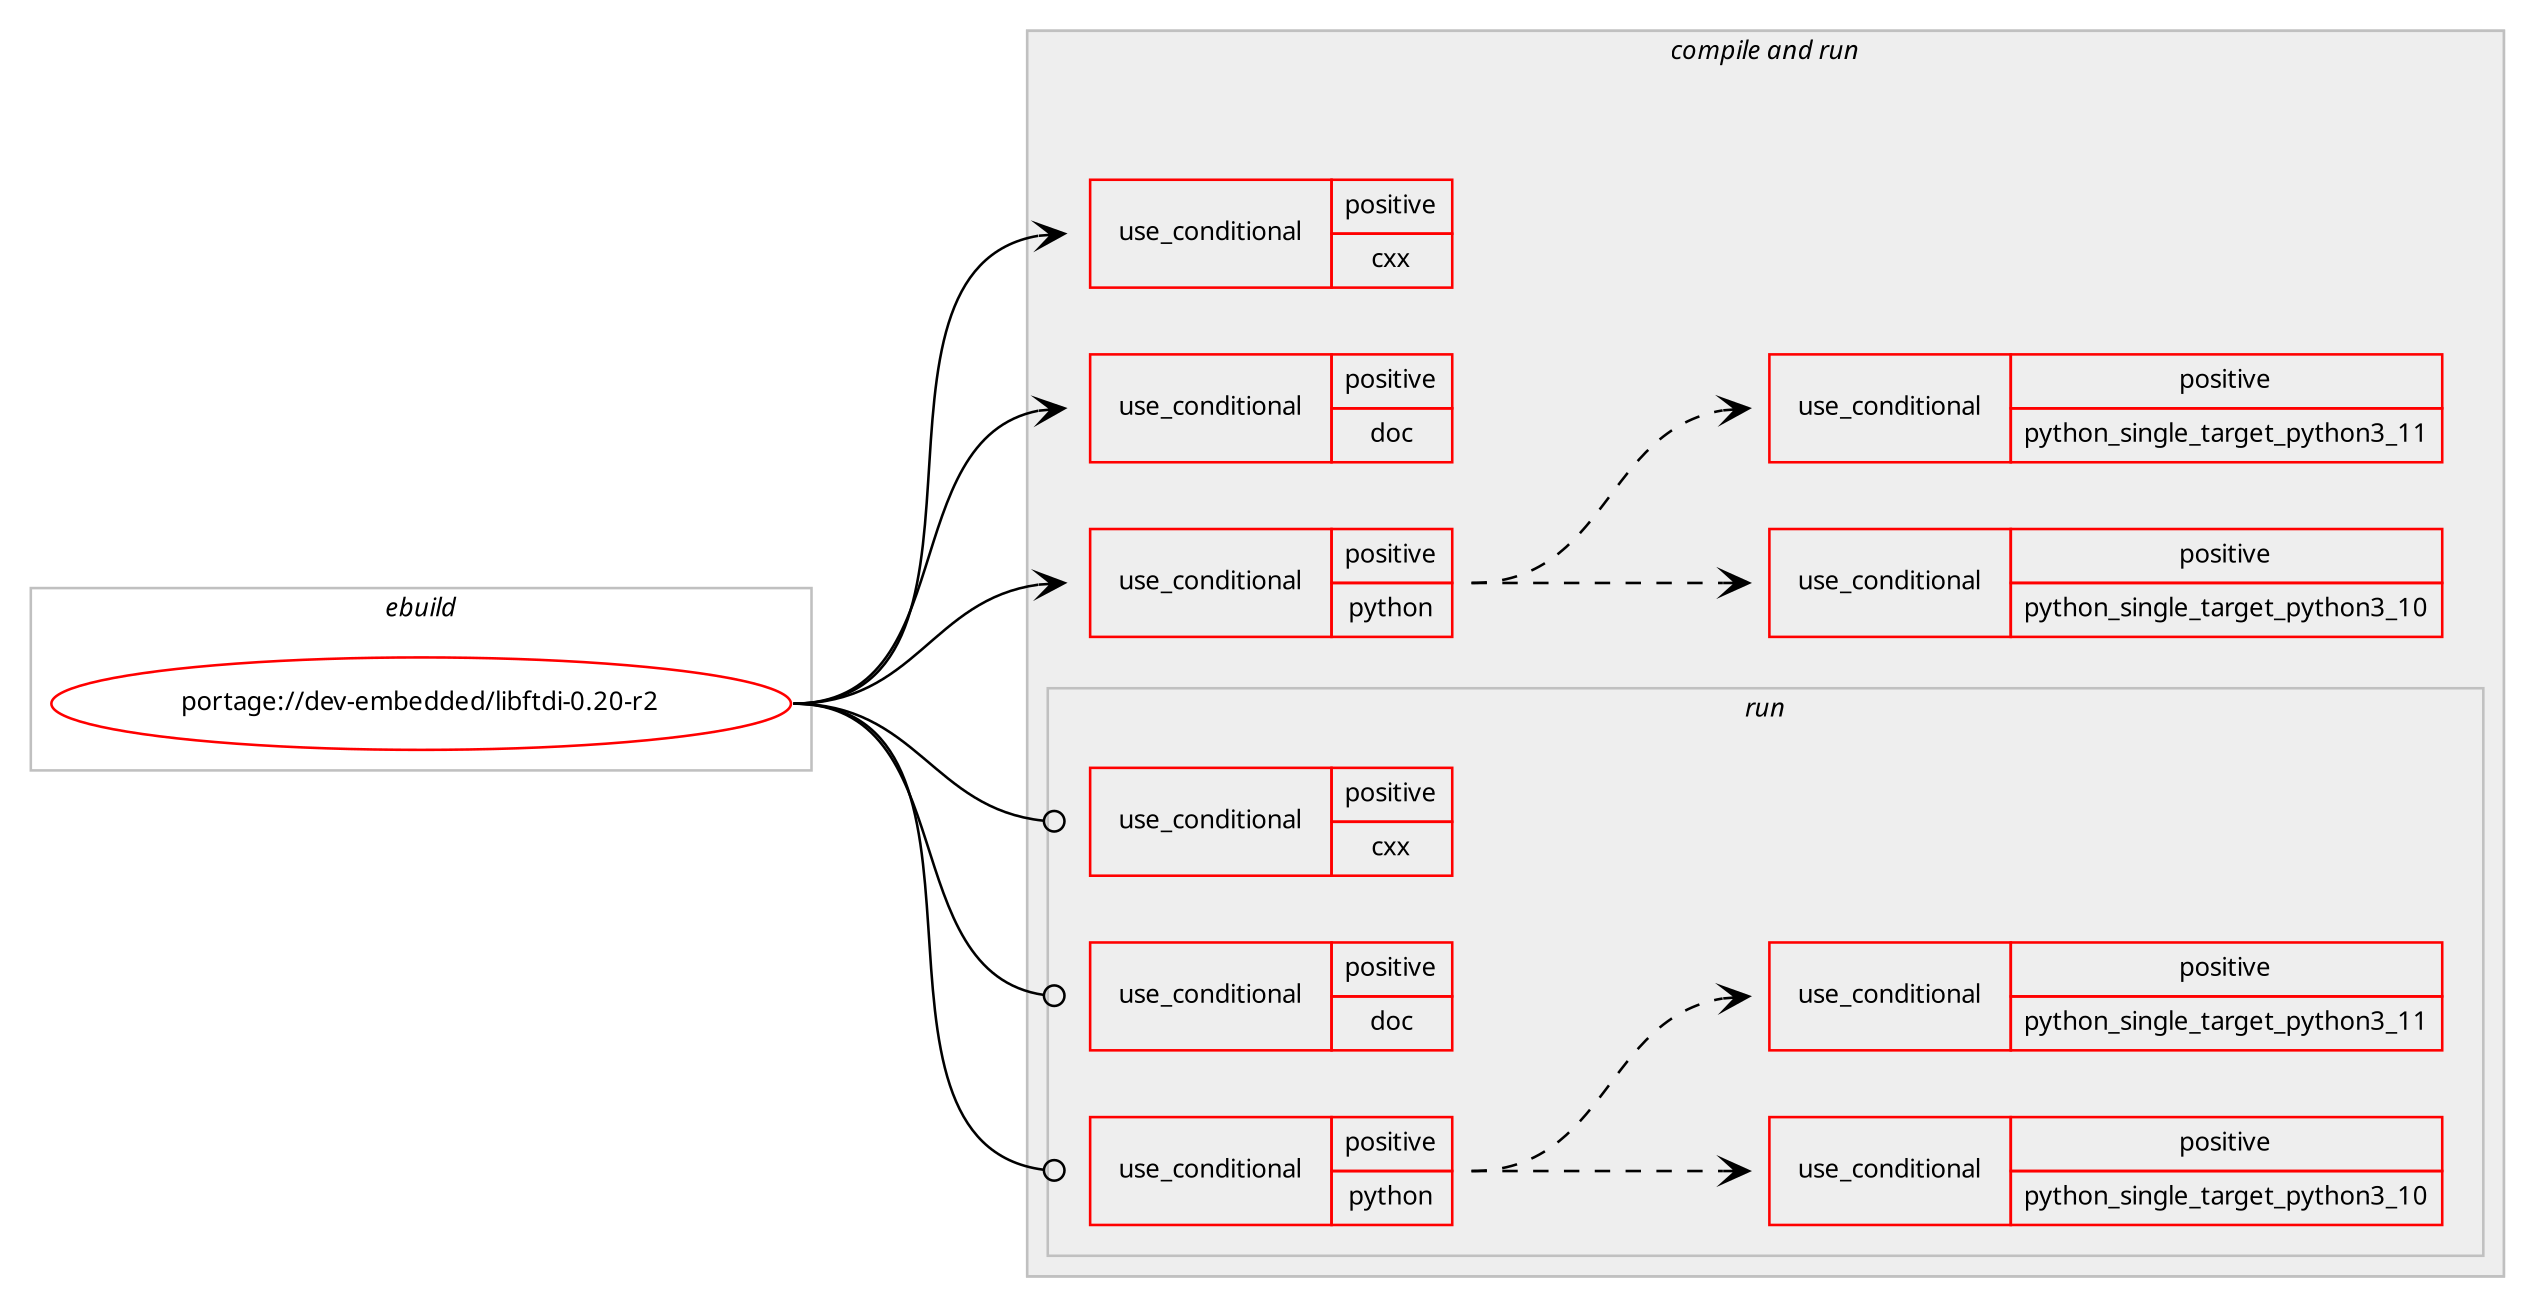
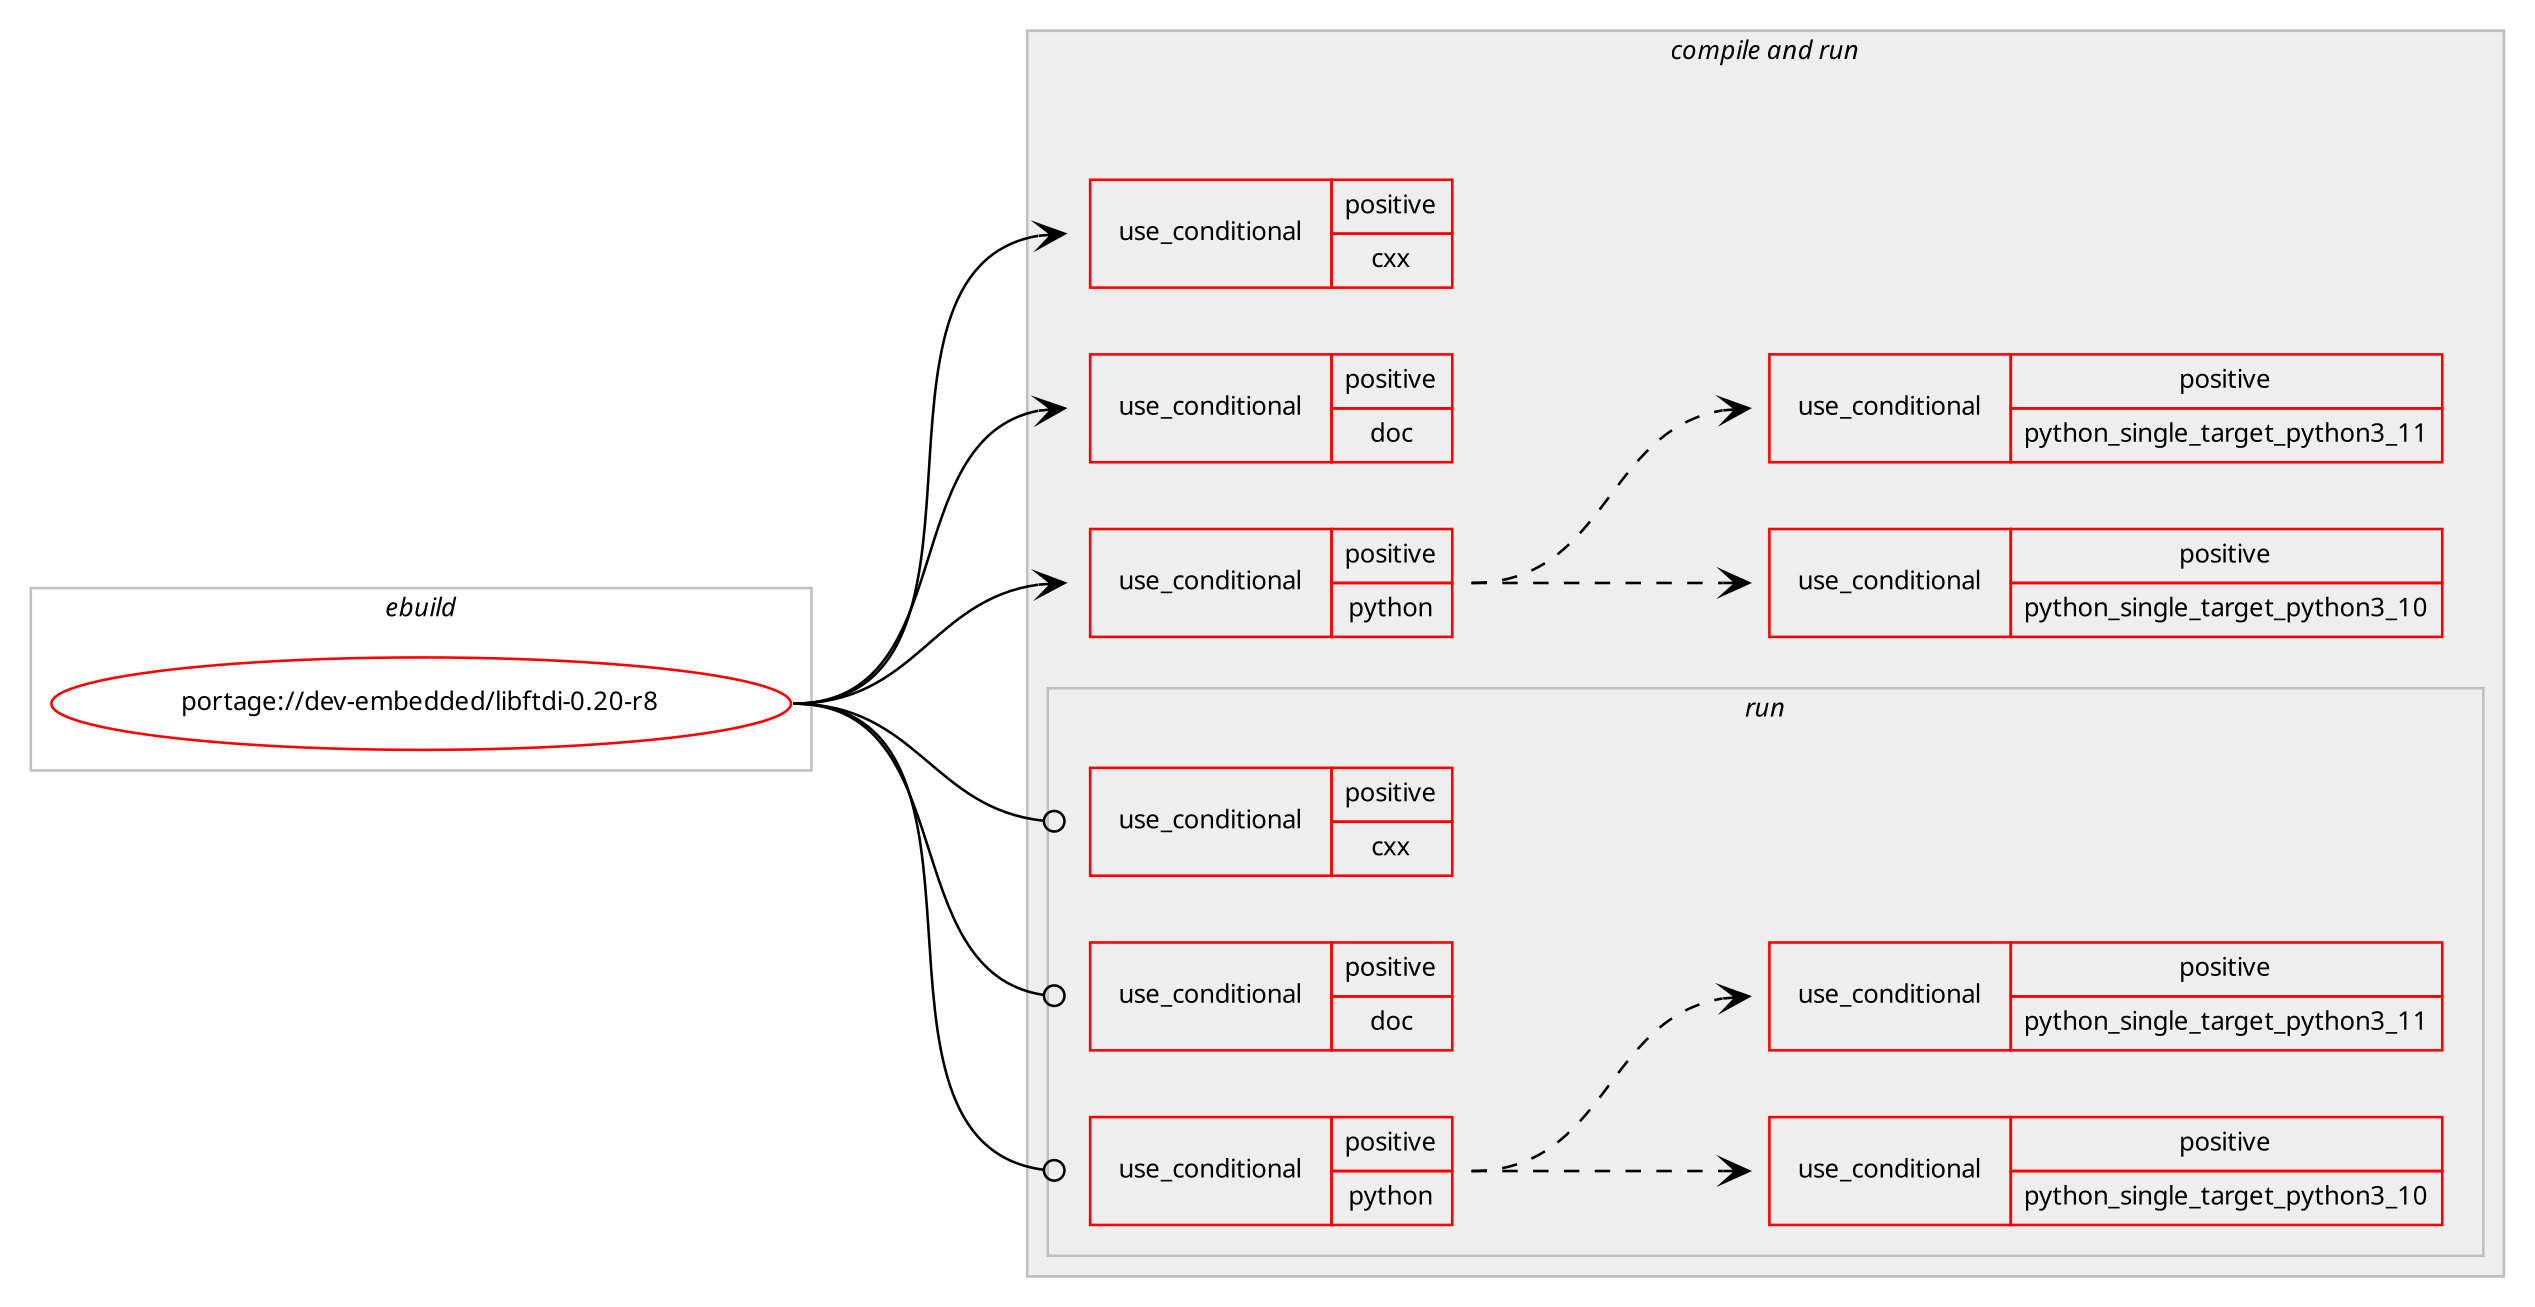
  digraph {
    compound=true
    concentrate=true
    fontname="Noto Sans"
    fontsize=10
    newrank=true
    rankdir=LR
    ranksep=1.5
    node [color=red fontname="Noto Sans" fontsize=10 shape=none]
    edge [arrowhead=vee headport=w style=solid tailport=e weight=20 fontname="Noto Sans"]
-   n1 [label="portage://dev-embedded/libftdi-0.20-r2" width=4 shape=""]
+   n1 [label="portage://dev-embedded/libftdi-0.20-r8" width=4 shape=""]
    n2 [label=<<TABLE BORDER="0" CELLBORDER="1" CELLSPACING="0" CELLPADDING="4"><TR><TD ROWSPAN="3" CELLPADDING="10">use_conditional</TD></TR><TR><TD>positive</TD></TR><TR><TD>cxx</TD></TR></TABLE>>]
    n3 [label=<<TABLE BORDER="0" CELLBORDER="1" CELLSPACING="0" CELLPADDING="4"><TR><TD ROWSPAN="3" CELLPADDING="10">use_conditional</TD></TR><TR><TD>positive</TD></TR><TR><TD>doc</TD></TR></TABLE>>]
    n4 [label=<<TABLE BORDER="0" CELLBORDER="1" CELLSPACING="0" CELLPADDING="4"><TR><TD ROWSPAN="3" CELLPADDING="10">use_conditional</TD></TR><TR><TD>positive</TD></TR><TR><TD>python_single_target_python3_10</TD></TR></TABLE>>]
    n5 [label=<<TABLE BORDER="0" CELLBORDER="1" CELLSPACING="0" CELLPADDING="4"><TR><TD ROWSPAN="3" CELLPADDING="10">use_conditional</TD></TR><TR><TD>positive</TD></TR><TR><TD>python_single_target_python3_11</TD></TR></TABLE>>]
    n6 [label=<<TABLE BORDER="0" CELLBORDER="1" CELLSPACING="0" CELLPADDING="4"><TR><TD ROWSPAN="3" CELLPADDING="10">use_conditional</TD></TR><TR><TD>positive</TD></TR><TR><TD>python</TD></TR></TABLE>>]
    n7 [label=<<TABLE BORDER="0" CELLBORDER="1" CELLSPACING="0" CELLPADDING="4"><TR><TD ROWSPAN="3" CELLPADDING="10">use_conditional</TD></TR><TR><TD>positive</TD></TR><TR><TD>cxx</TD></TR></TABLE>>]
    n8 [label=<<TABLE BORDER="0" CELLBORDER="1" CELLSPACING="0" CELLPADDING="4"><TR><TD ROWSPAN="3" CELLPADDING="10">use_conditional</TD></TR><TR><TD>positive</TD></TR><TR><TD>doc</TD></TR></TABLE>>]
    n9 [label=<<TABLE BORDER="0" CELLBORDER="1" CELLSPACING="0" CELLPADDING="4"><TR><TD ROWSPAN="3" CELLPADDING="10">use_conditional</TD></TR><TR><TD>positive</TD></TR><TR><TD>python_single_target_python3_10</TD></TR></TABLE>>]
    n10 [label=<<TABLE BORDER="0" CELLBORDER="1" CELLSPACING="0" CELLPADDING="4"><TR><TD ROWSPAN="3" CELLPADDING="10">use_conditional</TD></TR><TR><TD>positive</TD></TR><TR><TD>python_single_target_python3_11</TD></TR></TABLE>>]
    n11 [label=<<TABLE BORDER="0" CELLBORDER="1" CELLSPACING="0" CELLPADDING="4"><TR><TD ROWSPAN="3" CELLPADDING="10">use_conditional</TD></TR><TR><TD>positive</TD></TR><TR><TD>python</TD></TR></TABLE>>]
    subgraph cluster_1 {
      color=gray
      label=<<i>ebuild</i>>
      rank=same
      n1
    }
    subgraph cluster_2 {
      color=gray
      label=<<i>dependencies</i>>
      subgraph cluster_3 {
        color=gray
        fillcolor="#eeeeee"
        label=<<i>compile</i>>
        style=filled
        subgraph sub_4 {
          color=gray
          fillcolor="#eeeeee"
          label=<<i>compile</i>>
          style=filled
          n2
        }
        subgraph sub_5 {
          color=gray
          fillcolor="#eeeeee"
          label=<<i>compile</i>>
          style=filled
          n3
        }
        subgraph sub_6 {
          color=gray
          fillcolor="#eeeeee"
          label=<<i>compile</i>>
          style=filled
          n6
          subgraph sub_7 {
            color=gray
            fillcolor="#eeeeee"
            label=<<i>compile</i>>
            style=filled
            n4
          }
          subgraph sub_8 {
            color=gray
            fillcolor="#eeeeee"
            label=<<i>compile</i>>
            style=filled
            n5
          }
        }
      }
      subgraph cluster_9 {
        color=gray
        fillcolor="#eeeeee"
        label=<<i>compile and run</i>>
        style=filled
      }
      subgraph cluster_10 {
        color=gray
        fillcolor="#eeeeee"
        label=<<i>run</i>>
        style=filled
        subgraph sub_11 {
          color=gray
          fillcolor="#eeeeee"
          label=<<i>run</i>>
          style=filled
          n7
        }
        subgraph sub_12 {
          color=gray
          fillcolor="#eeeeee"
          label=<<i>run</i>>
          style=filled
          n8
        }
        subgraph sub_13 {
          color=gray
          fillcolor="#eeeeee"
          label=<<i>run</i>>
          style=filled
          n11
          subgraph sub_14 {
            color=gray
            fillcolor="#eeeeee"
            label=<<i>run</i>>
            style=filled
            n9
          }
          subgraph sub_15 {
            color=gray
            fillcolor="#eeeeee"
            label=<<i>run</i>>
            style=filled
            n10
          }
        }
      }
    }
    subgraph cluster_16 {
      color=gray
      label=<<i>candidates</i>>
      rank=same
    }
    n1 -> n2
    n1 -> n3
    n1 -> n6
    n1 -> n7 [arrowhead=odot]
    n1 -> n8 [arrowhead=odot]
    n1 -> n11 [arrowhead=odot]
    n6 -> n4 [style=dashed]
    n6 -> n5 [style=dashed]
    n11 -> n9 [style=dashed]
    n11 -> n10 [style=dashed]
  }
